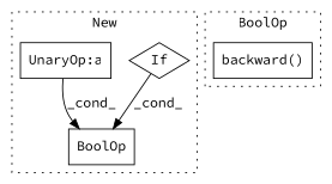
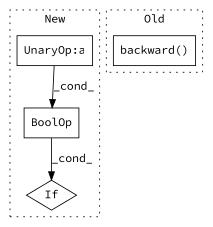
  digraph {
    fontname="Source Code Pro"
    node [fontname="Source Code Pro" l=3 s=54147 shape=box]
    edge [fontname="Source Code Pro"]
    n1 [a=72 l=56 label=BoolOp]
    n2 [a=96 label=If s=54144 shape=diamond]
    n3 [a=61 label="UnaryOp:a"]
    n4 [a=75 l=15 label="backward()" s=52298]
    subgraph cluster_1 {
      label=New
      style=dotted
      n1
      n2
      n3
    }
    subgraph cluster_2 {
-     label=BoolOp
+     label=Old
      style=dotted
      n4
    }
-   n2 -> n1 [label=_cond_]
+   n1 -> n2 [label=_cond_]
    n3 -> n1 [label=_cond_]
  }
